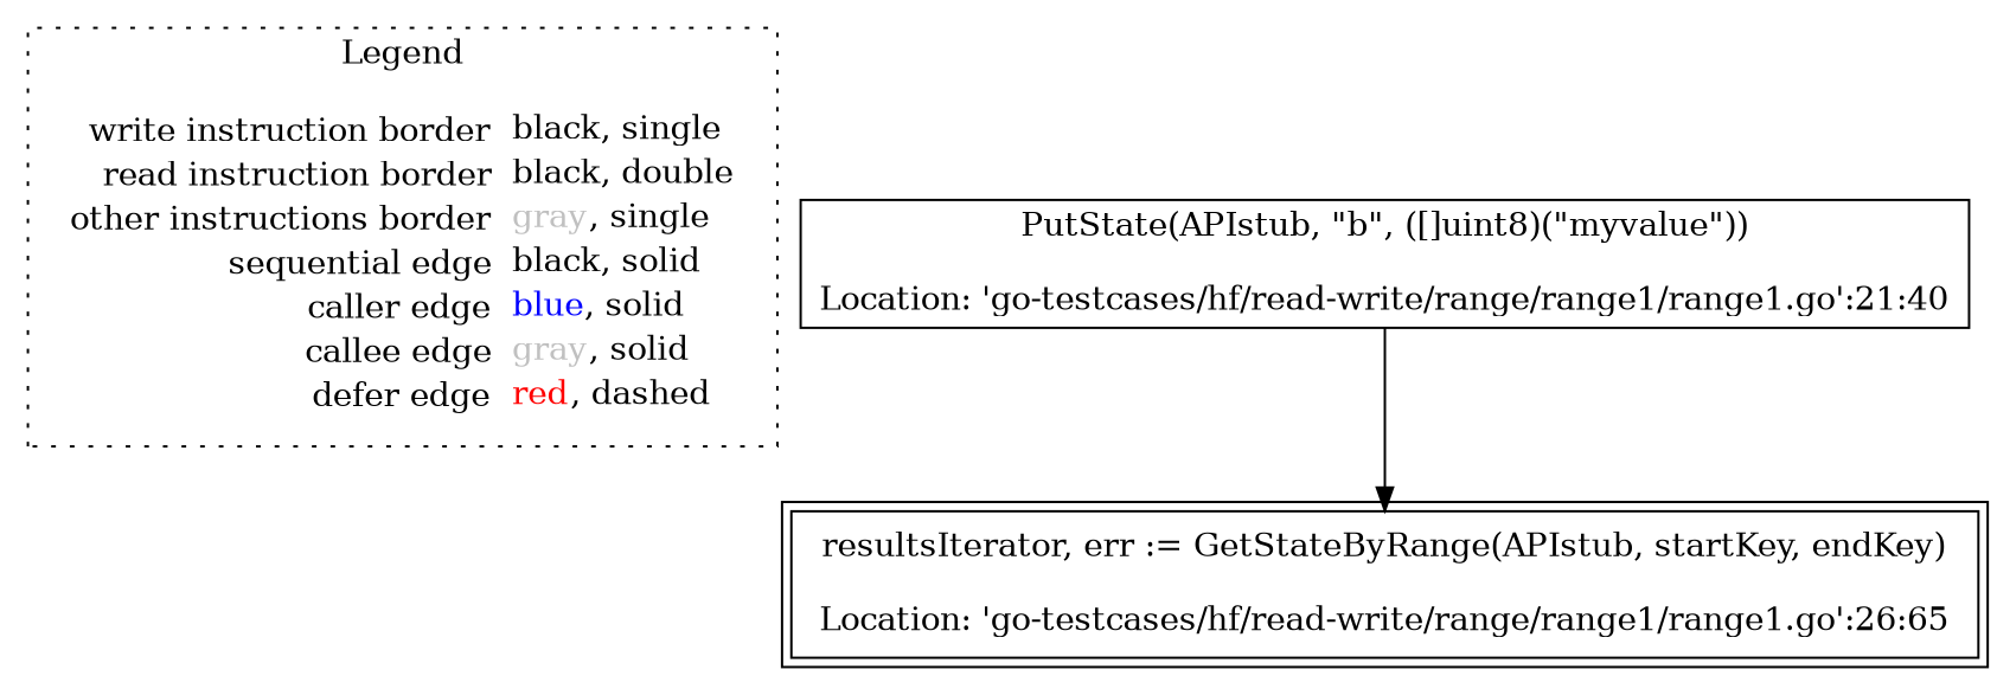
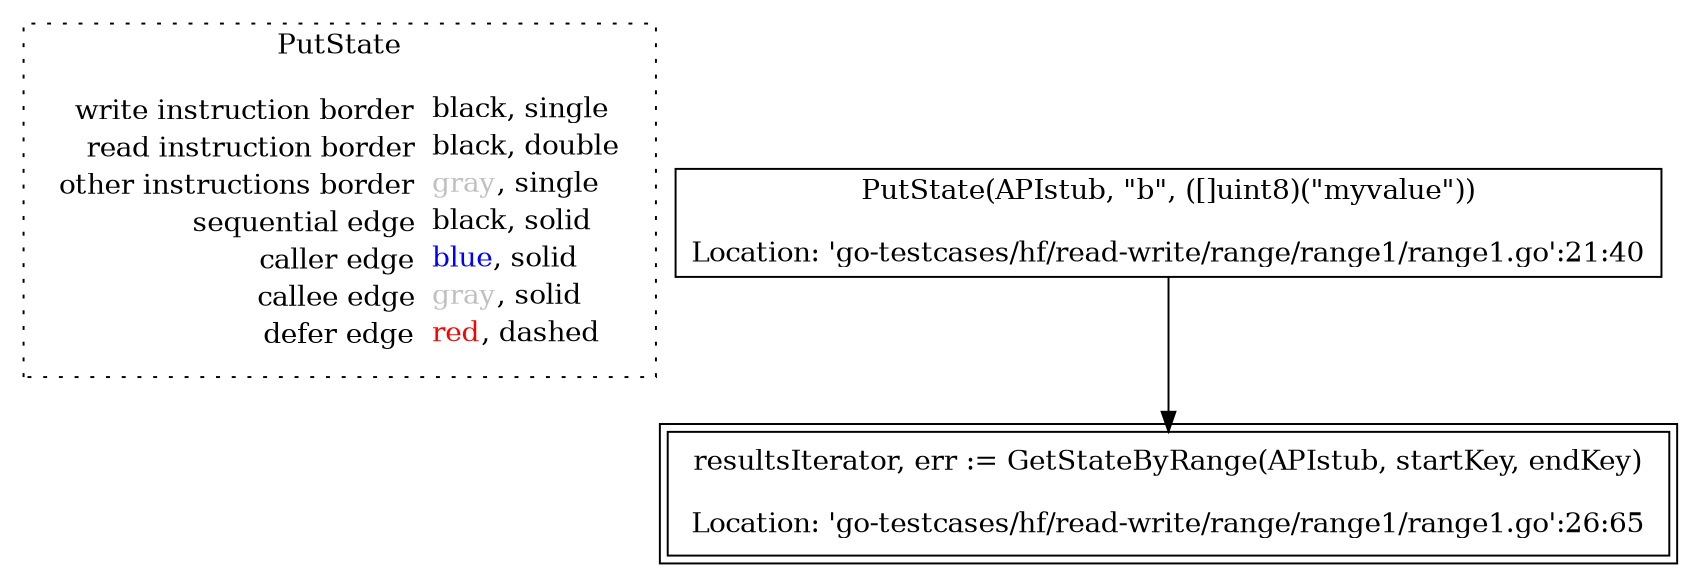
  digraph {
    node [shape=rect color=black]
    n1 [label=<<table border="0" cellpadding="2" cellspacing="0" cellborder="0"><tr><td align="right">write instruction border&nbsp;</td><td align="left"><font color="black">black</font>, single</td></tr><tr><td align="right">read instruction border&nbsp;</td><td align="left"><font color="black">black</font>, double</td></tr><tr><td align="right">other instructions border&nbsp;</td><td align="left"><font color="gray">gray</font>, single</td></tr><tr><td align="right">sequential edge&nbsp;</td><td align="left"><font color="black">black</font>, solid</td></tr><tr><td align="right">caller edge&nbsp;</td><td align="left"><font color="blue">blue</font>, solid</td></tr><tr><td align="right">callee edge&nbsp;</td><td align="left"><font color="gray">gray</font>, solid</td></tr><tr><td align="right">defer edge&nbsp;</td><td align="left"><font color="red">red</font>, dashed</td></tr></table>> shape=plaintext color=""]
    n2 [label=<PutState(APIstub, &quot;b&quot;, ([]uint8)(&quot;myvalue&quot;))<BR/><BR/>Location: 'go-testcases/hf/read-write/range/range1/range1.go':21:40>]
    n3 [label=<resultsIterator, err := GetStateByRange(APIstub, startKey, endKey)<BR/><BR/>Location: 'go-testcases/hf/read-write/range/range1/range1.go':26:65> peripheries=2]
    subgraph cluster_1 {
-     label=Legend
+     label=PutState
      style=dotted
      n1
    }
    n2 -> n3 [color=black]
  }
